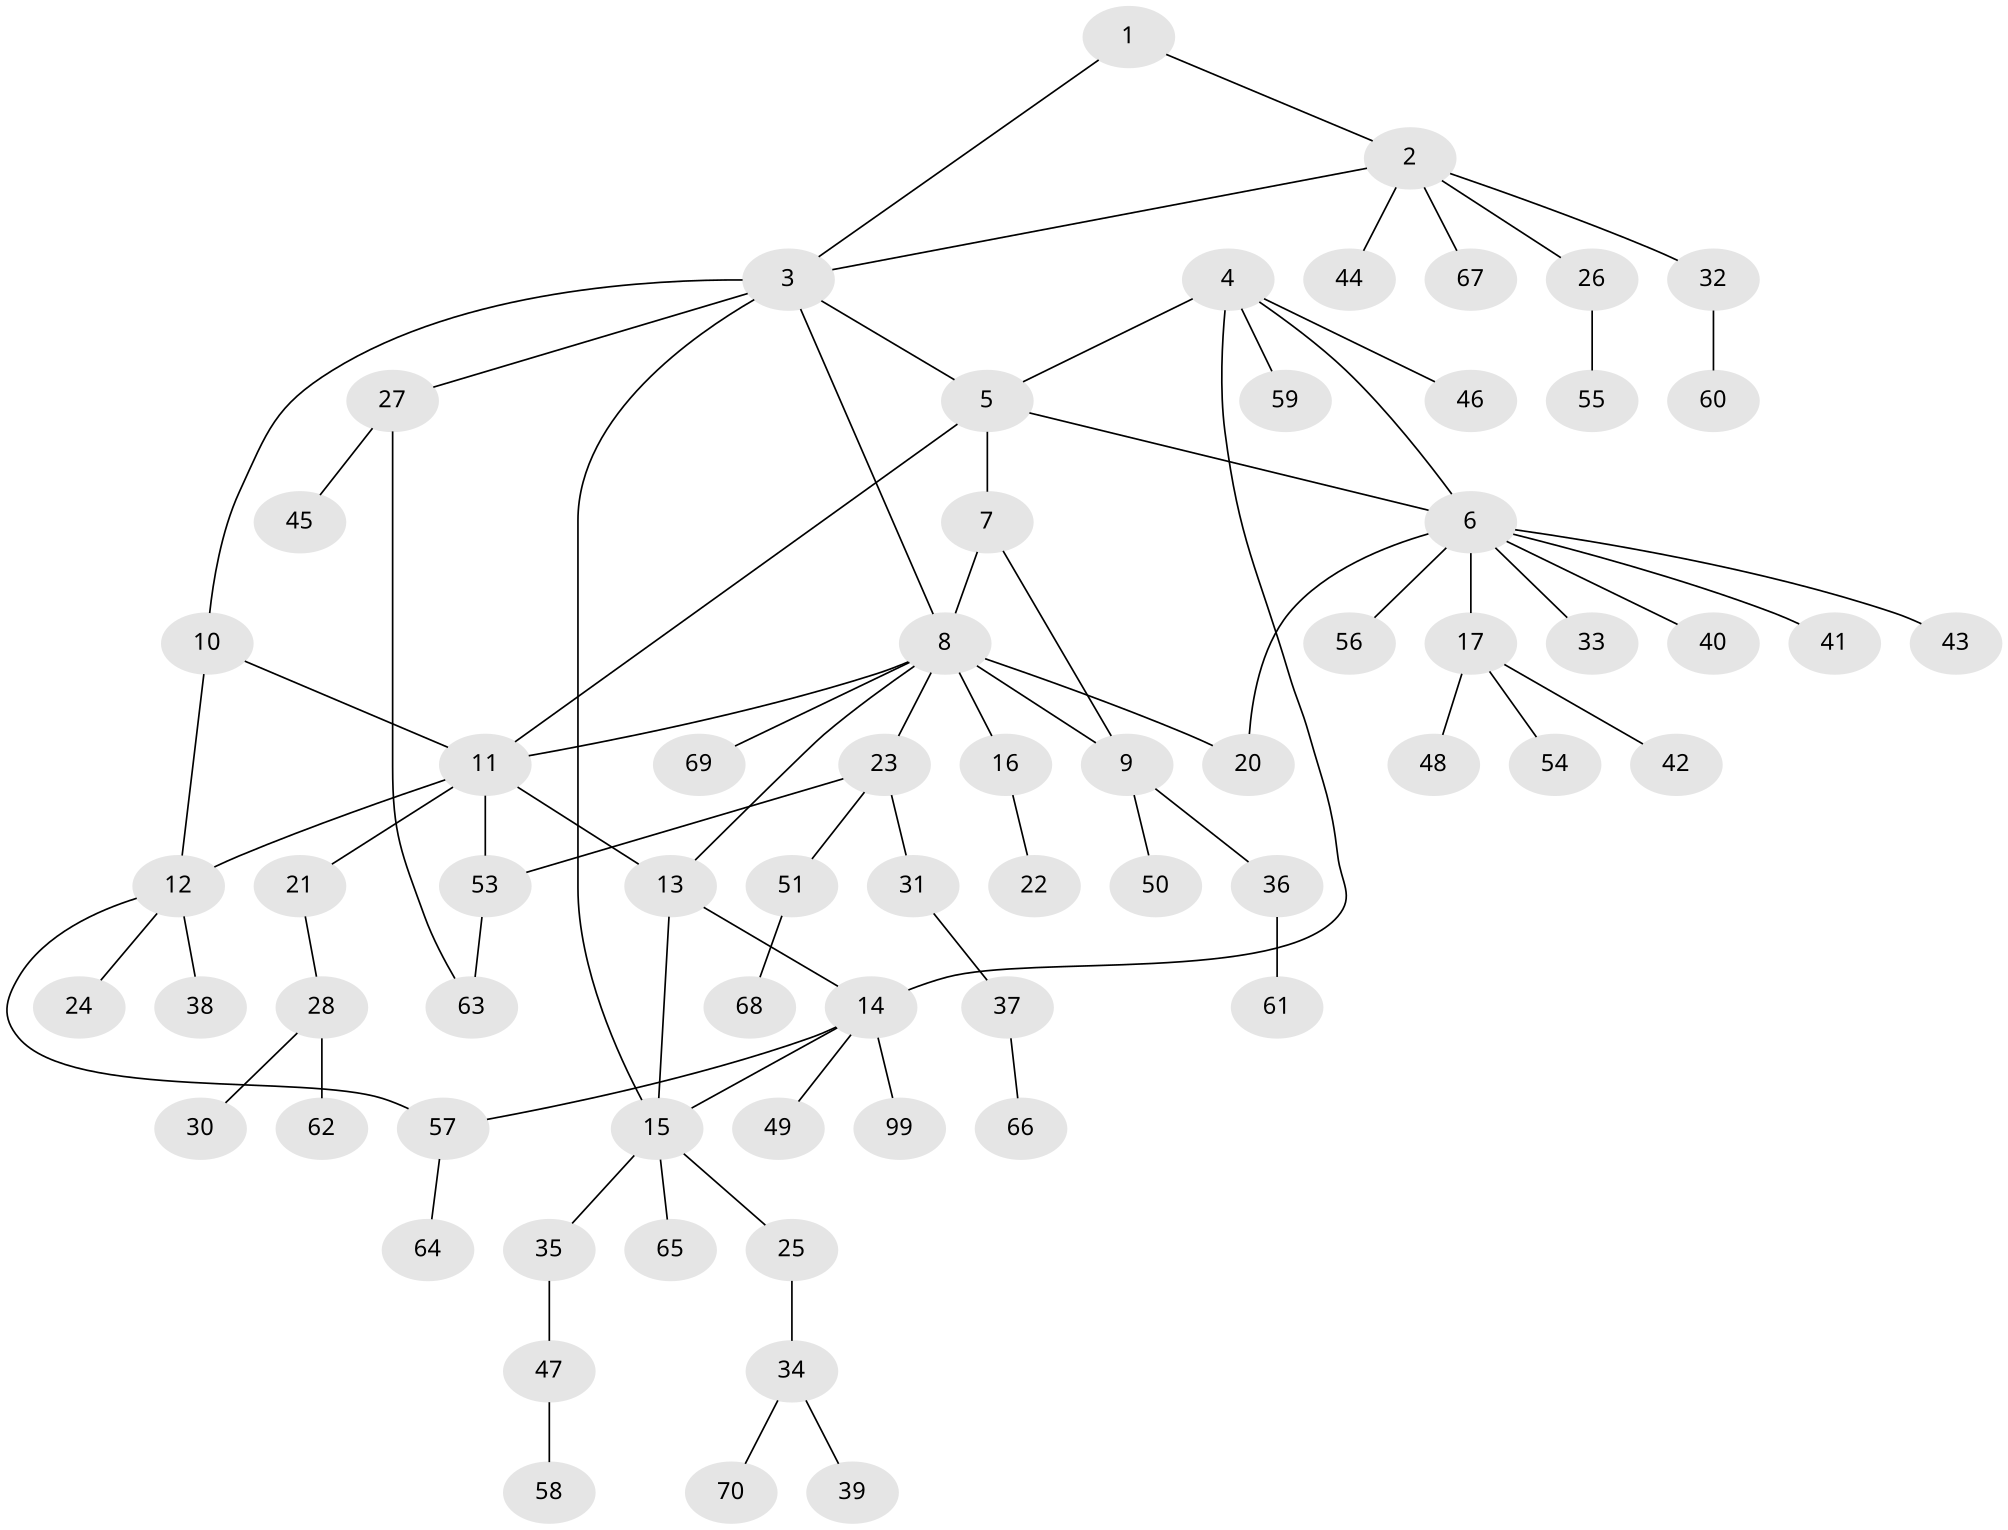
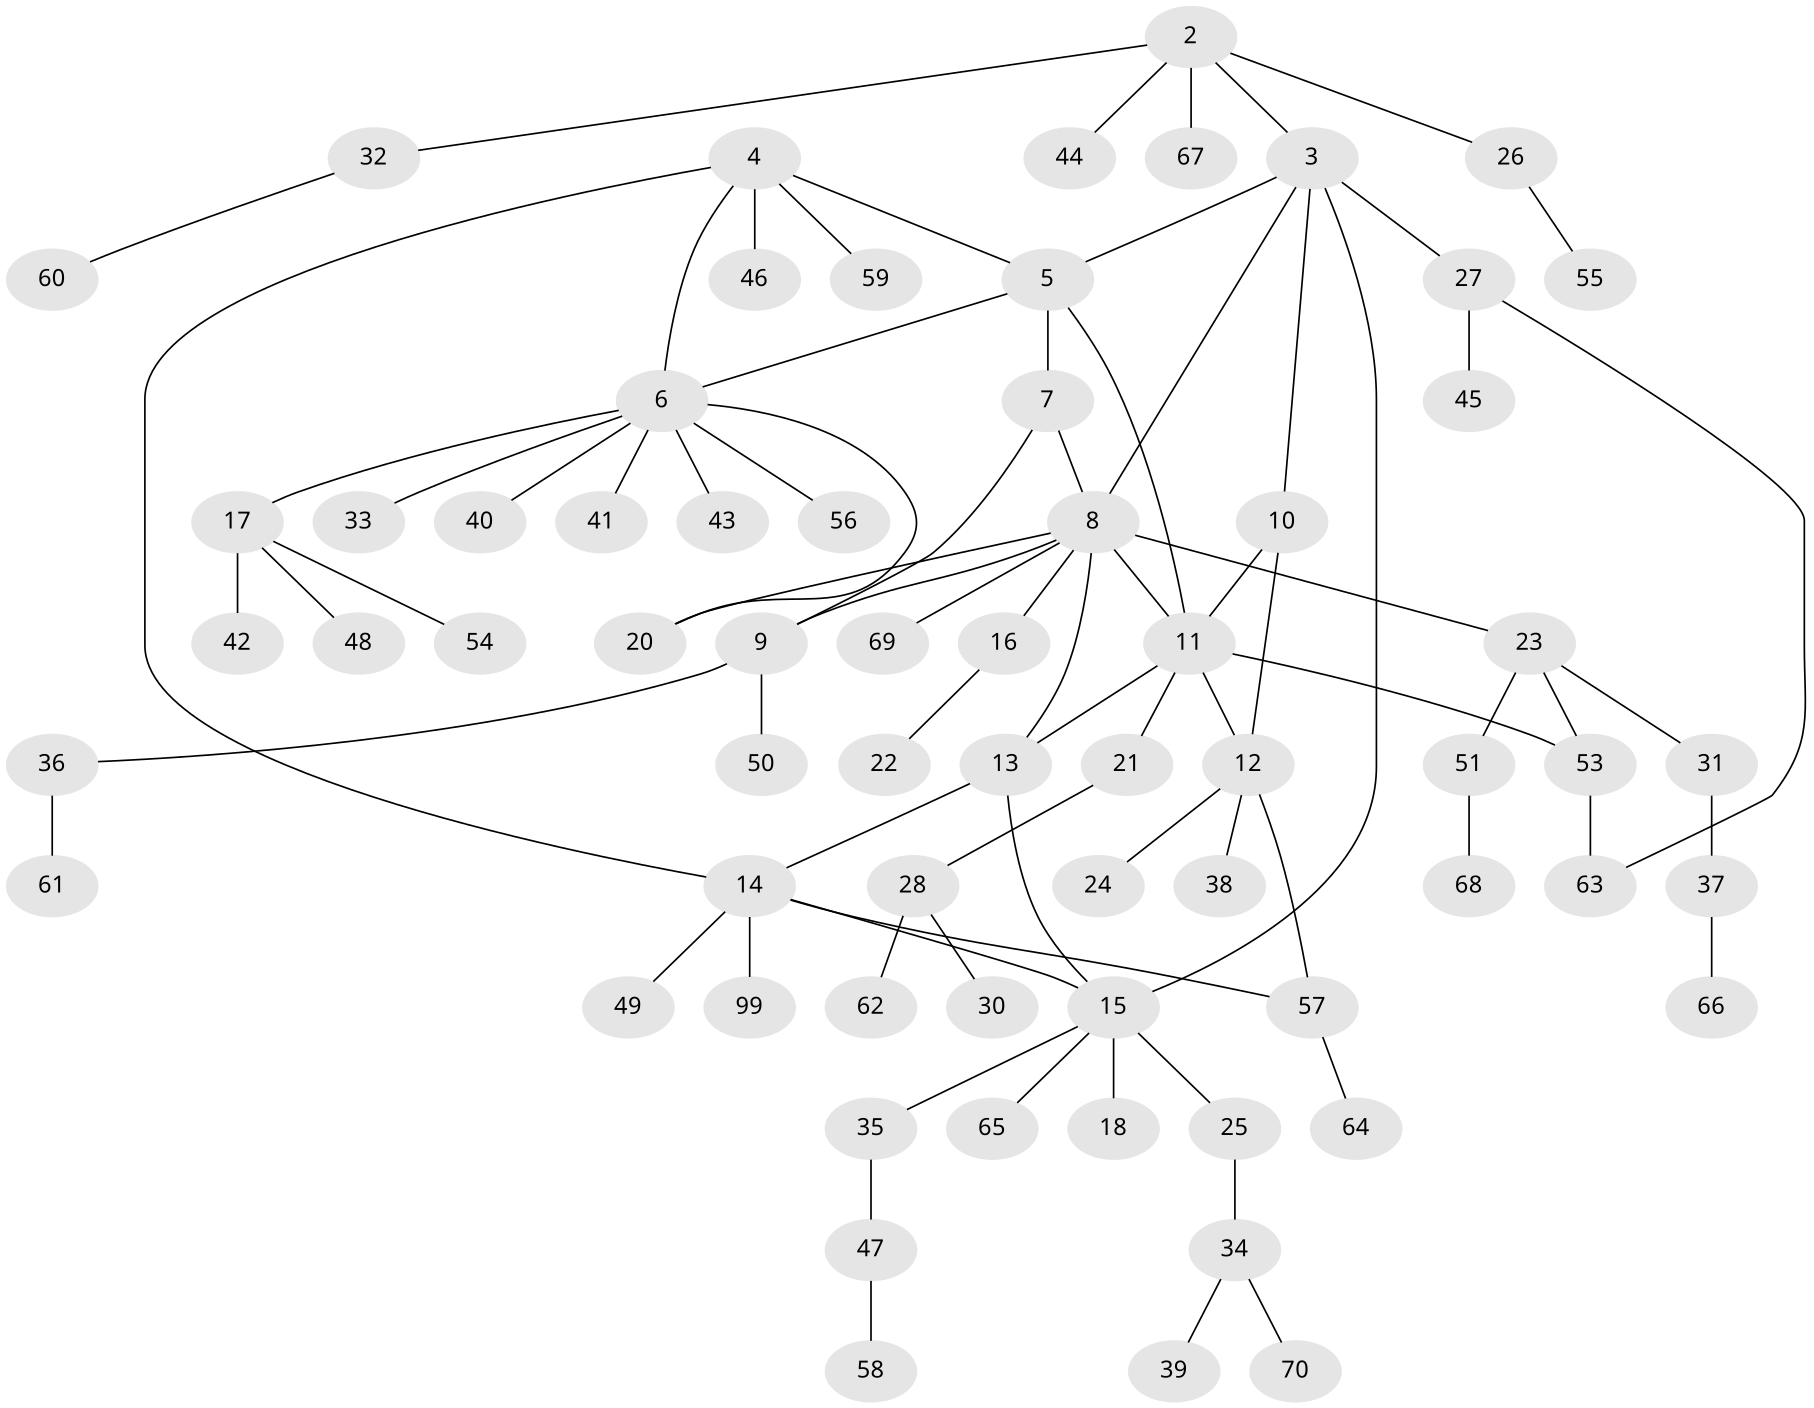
  graph {
    fontname="Noto Sans"
    node [color=gray90 fontname="Noto Sans" style=filled]
    edge [fontname="Noto Sans"]
-   1
    2
    3
    26
    32
    44
    67
    5
    8
    10
    15
    27
    55
    60
    6
    7
    11
    20
    9
    13
    16
    23
    69
    12
+   18
    25
    35
    65
    45
    63
    4
    14
    46
    59
    17
    33
    40
    41
    43
    56
    57
    n42 [label=99]
    49
    21
    53
    42
    48
    54
    36
    50
    22
    31
    51
    61
    24
    38
    28
    64
    34
    47
    30
    62
    37
    68
    39
    70
    66
    58
-   1 -- 2
-   1 -- 3
    2 -- 3
    2 -- 26
    2 -- 32
    2 -- 44
    2 -- 67
    3 -- 5
    3 -- 8
    3 -- 10
    3 -- 15
    3 -- 27
    26 -- 55
    32 -- 60
    5 -- 6
    5 -- 7
    5 -- 11
    8 -- 11
    8 -- 20
    8 -- 9
    8 -- 13
    8 -- 16
    8 -- 23
    8 -- 69
    10 -- 11
    10 -- 12
+   15 -- 18
    15 -- 25
    15 -- 35
    15 -- 65
    27 -- 45
    27 -- 63
    6 -- 20
    6 -- 17
    6 -- 33
    6 -- 40
    6 -- 41
    6 -- 43
    6 -- 56
    7 -- 8
    7 -- 9
    11 -- 13
    11 -- 12
    11 -- 21
    11 -- 53
    9 -- 36
    9 -- 50
    13 -- 15
    13 -- 14
    16 -- 22
    23 -- 53
    23 -- 31
    23 -- 51
    12 -- 57
    12 -- 24
    12 -- 38
    25 -- 34
    35 -- 47
    4 -- 5
    4 -- 6
    4 -- 14
    4 -- 46
    4 -- 59
    14 -- 15
    14 -- 57
    14 -- n42
    14 -- 49
    17 -- 42
    17 -- 48
    17 -- 54
    57 -- 64
    21 -- 28
    53 -- 63
    36 -- 61
    31 -- 37
    51 -- 68
    28 -- 30
    28 -- 62
    34 -- 39
    34 -- 70
    47 -- 58
    37 -- 66
  }
